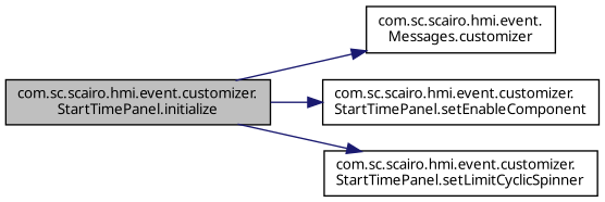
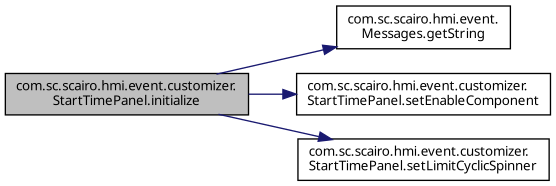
  digraph {
    rankdir=LR
    fontname="Noto Sans"
    node [color=black fillcolor=white fontname="Noto Sans" fontsize=10 shape=record style=filled]
    edge [color=midnightblue fontname="Noto Sans" fontsize=10 labelfontname=Helvetica labelfontsize=10 style=solid]
    n1 [fillcolor=grey75 fontcolor=black height=0.2 label="com.sc.scairo.hmi.event.customizer.\lStartTimePanel.initialize" width=0.4]
-   n2 [height=0.2 label="com.sc.scairo.hmi.event.\lMessages.customizer" width=0.4]
+   n2 [height=0.2 label="com.sc.scairo.hmi.event.\lMessages.getString" width=0.4]
    n3 [height=0.2 label="com.sc.scairo.hmi.event.customizer.\lStartTimePanel.setEnableComponent" width=0.4]
    n4 [height=0.2 label="com.sc.scairo.hmi.event.customizer.\lStartTimePanel.setLimitCyclicSpinner" width=0.4]
    n1 -> n2
    n1 -> n3
    n1 -> n4
  }
